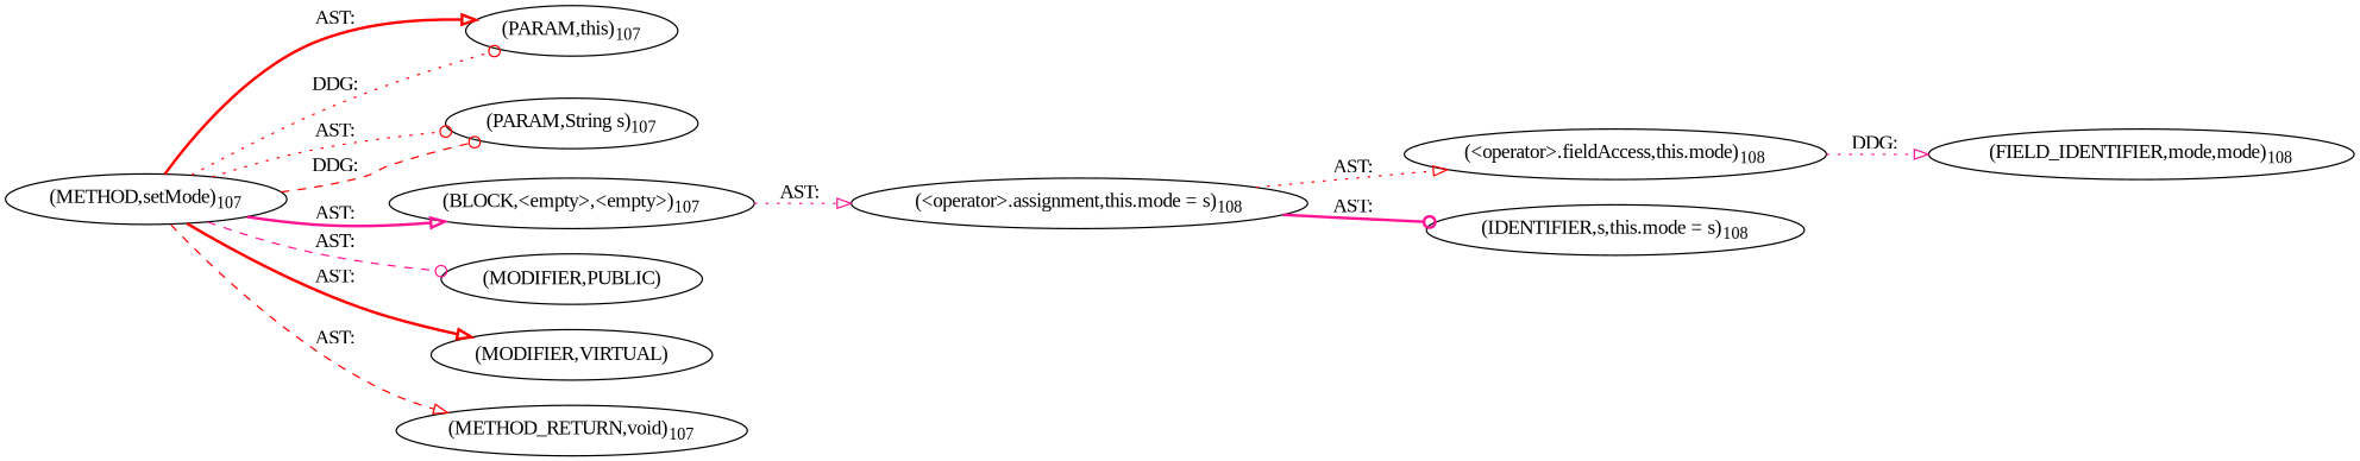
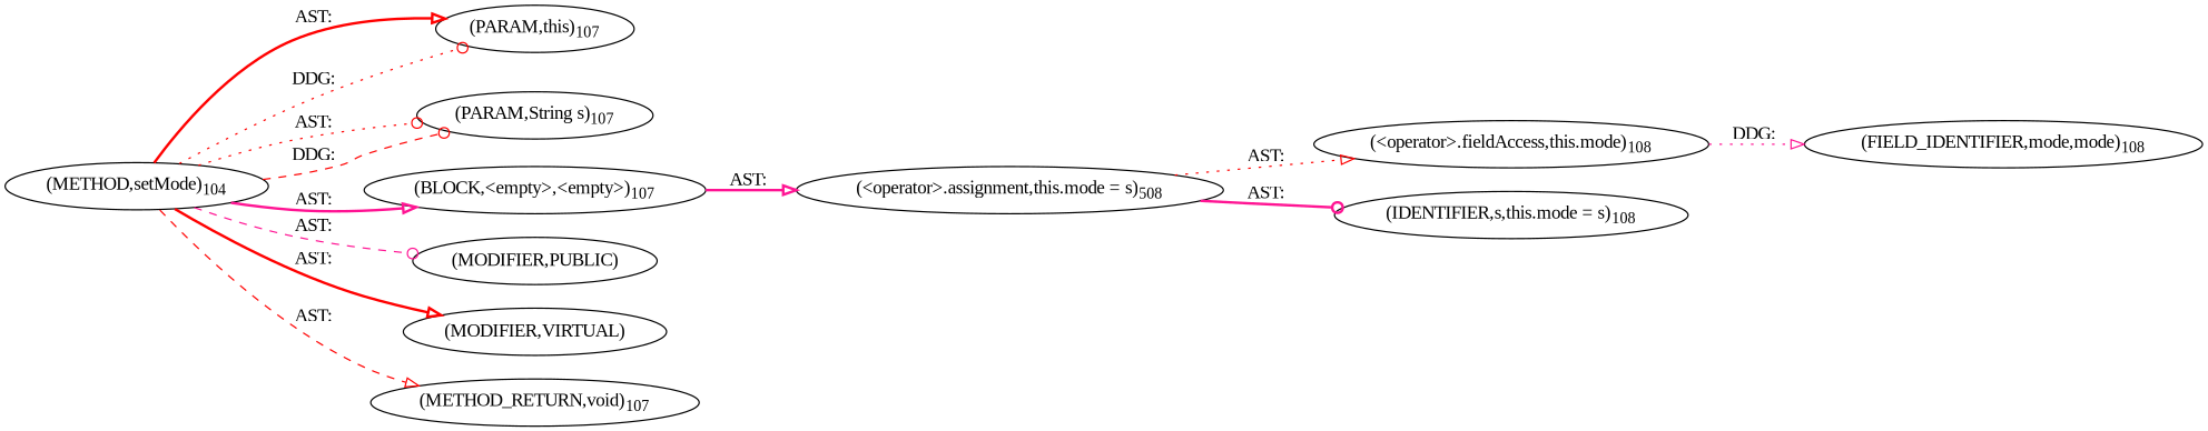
  digraph {
    fontname="Liberation Serif"
    rankdir=LR
    node [fontname="Liberation Serif"]
    edge [arrowhead=onormal color=red fontname="Liberation Serif" style=dotted]
-   n1 [label=<(METHOD,setMode)<SUB>107</SUB>>]
+   n1 [label=<(METHOD,setMode)<SUB>104</SUB>>]
    n2 [label=<(PARAM,this)<SUB>107</SUB>>]
    n3 [label=<(PARAM,String s)<SUB>107</SUB>>]
    n4 [label=<(BLOCK,&lt;empty&gt;,&lt;empty&gt;)<SUB>107</SUB>>]
    n5 [label=<(MODIFIER,PUBLIC)>]
    n6 [label=<(MODIFIER,VIRTUAL)>]
    n7 [label=<(METHOD_RETURN,void)<SUB>107</SUB>>]
-   n8 [label=<(&lt;operator&gt;.assignment,this.mode = s)<SUB>108</SUB>>]
+   n8 [label=<(&lt;operator&gt;.assignment,this.mode = s)<SUB>508</SUB>>]
    n9 [label=<(&lt;operator&gt;.fieldAccess,this.mode)<SUB>108</SUB>>]
    n10 [label=<(IDENTIFIER,s,this.mode = s)<SUB>108</SUB>>]
    n11 [label=<(FIELD_IDENTIFIER,mode,mode)<SUB>108</SUB>>]
    n1 -> n2 [label="AST: " style=bold]
    n1 -> n2 [arrowhead=odot label="DDG: "]
    n1 -> n3 [arrowhead=odot label="AST: "]
    n1 -> n3 [arrowhead=odot label="DDG: " style=dashed]
    n1 -> n4 [color=deeppink label="AST: " style=bold]
    n1 -> n5 [arrowhead=odot color=deeppink label="AST: " style=dashed]
    n1 -> n6 [label="AST: " style=bold]
    n1 -> n7 [label="AST: " style=dashed]
-   n4 -> n8 [color=deeppink label="AST: "]
+   n4 -> n8 [color=deeppink label="AST: " style=bold]
    n8 -> n9 [label="AST: "]
    n8 -> n10 [arrowhead=odot color=deeppink label="AST: " style=bold]
    n9 -> n11 [color=deeppink label="DDG: "]
  }
